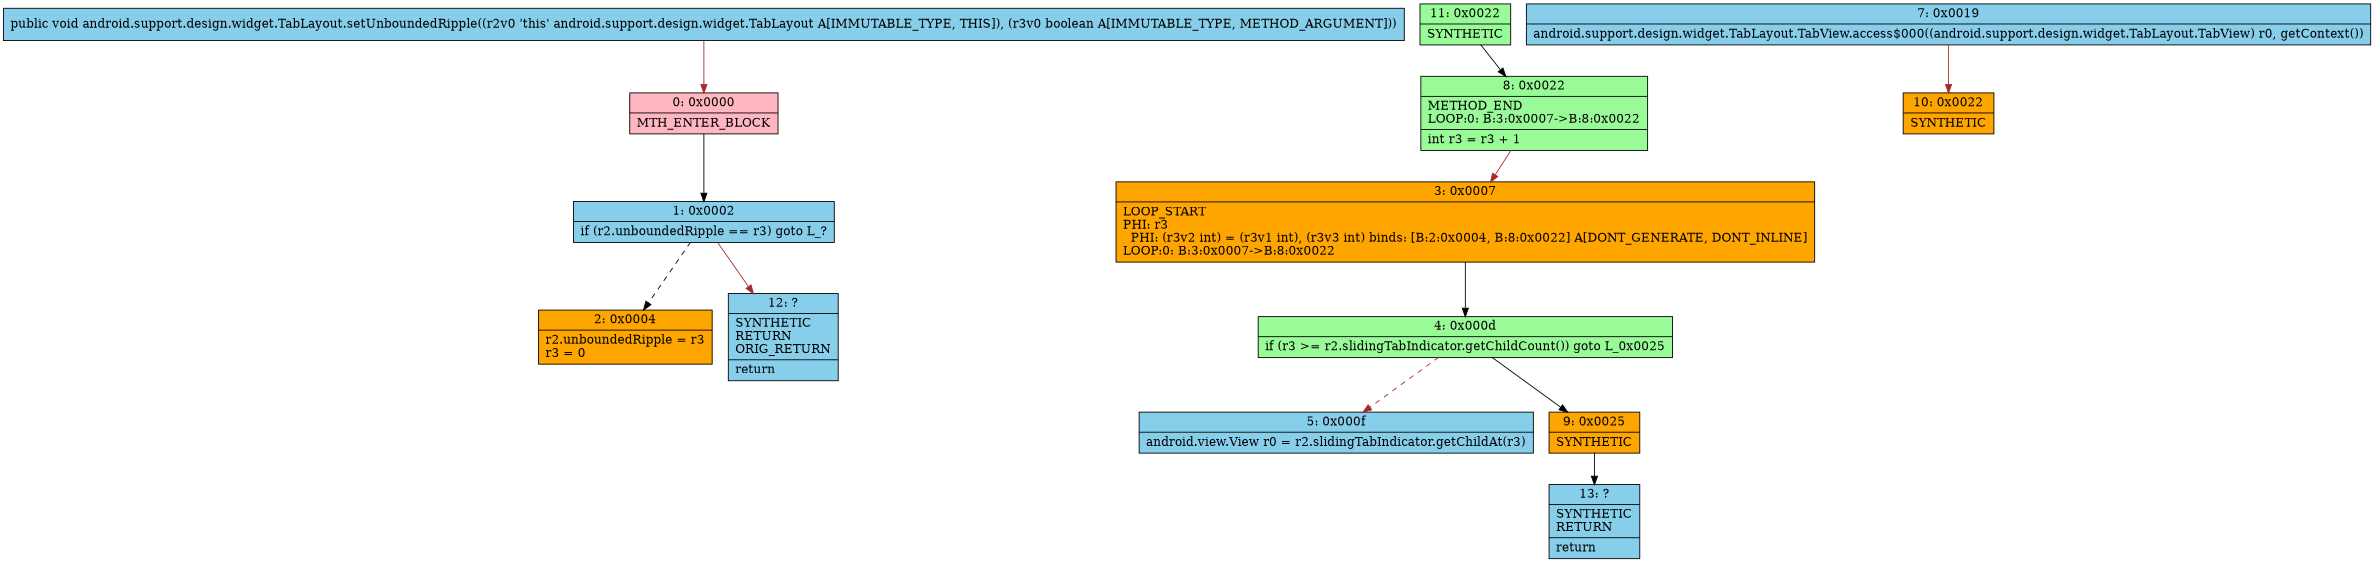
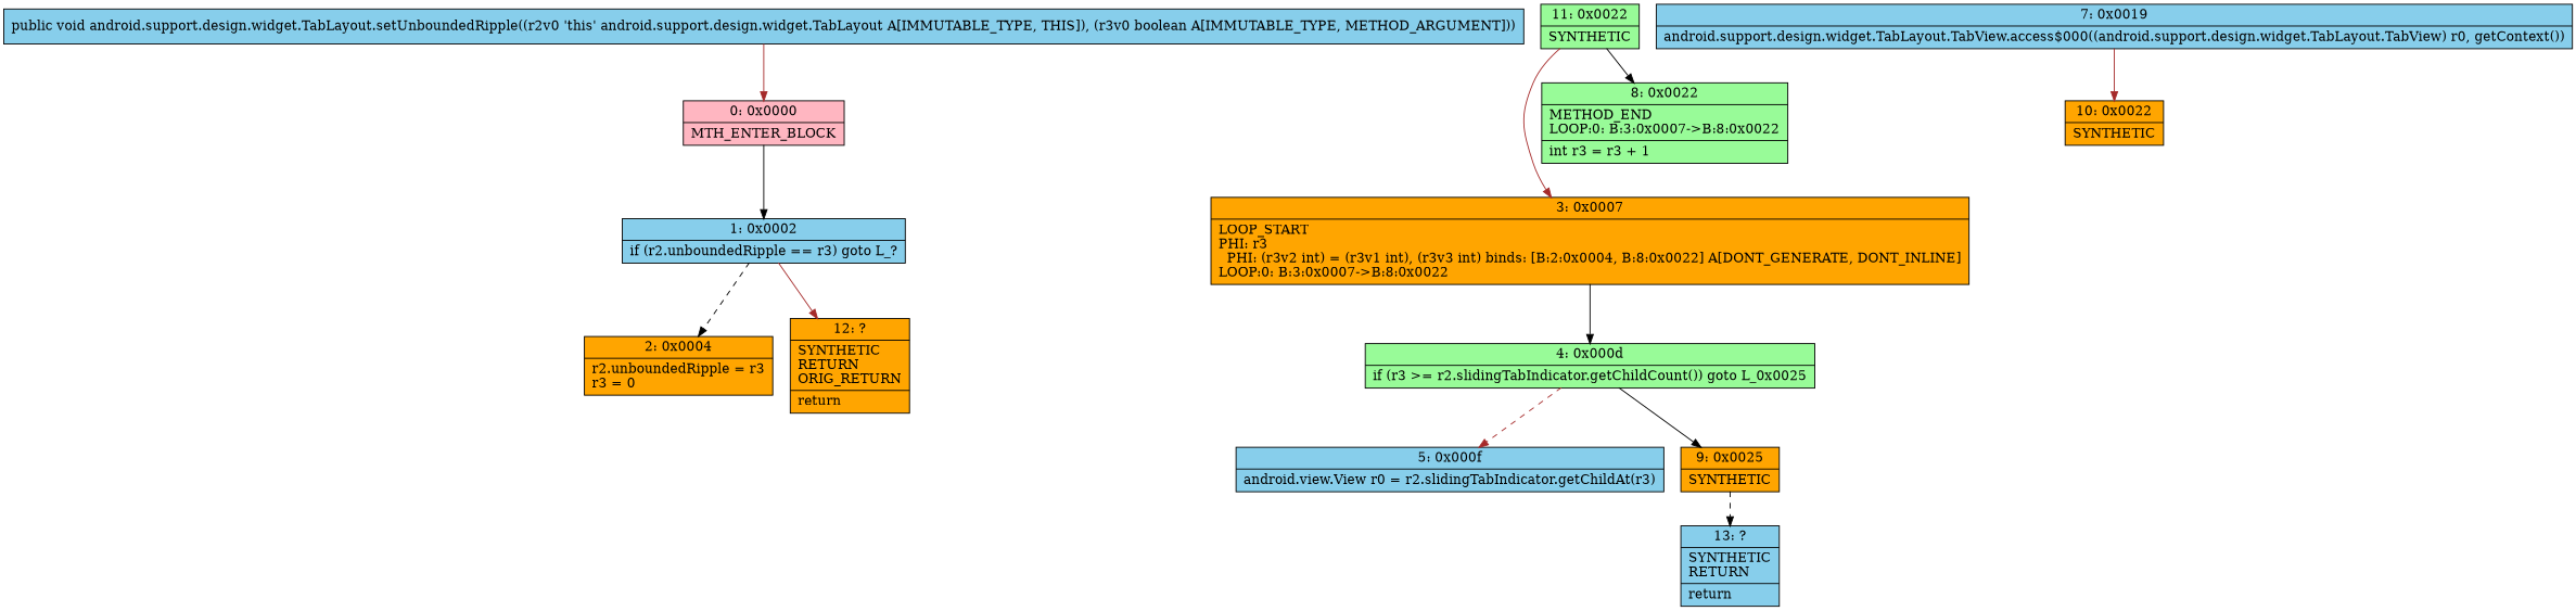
  digraph {
    node [fillcolor=skyblue shape=record style=filled]
    edge [color=black]
    n1 [fillcolor=lightpink label="{0\:\ 0x0000|MTH_ENTER_BLOCK\l}"]
    n2 [label="{1\:\ 0x0002|if (r2.unboundedRipple == r3) goto L_?\l}"]
    n3 [fillcolor=orange label="{2\:\ 0x0004|r2.unboundedRipple = r3\lr3 = 0\l}"]
-   n4 [label="{12\:\ ?|SYNTHETIC\lRETURN\lORIG_RETURN\l|return\l}"]
+   n4 [fillcolor=orange label="{12\:\ ?|SYNTHETIC\lRETURN\lORIG_RETURN\l|return\l}"]
    n5 [fillcolor=orange label="{3\:\ 0x0007|LOOP_START\lPHI: r3 \l  PHI: (r3v2 int) = (r3v1 int), (r3v3 int) binds: [B:2:0x0004, B:8:0x0022] A[DONT_GENERATE, DONT_INLINE]\lLOOP:0: B:3:0x0007\-\>B:8:0x0022\l}"]
    n6 [fillcolor=palegreen label="{4\:\ 0x000d|if (r3 \>= r2.slidingTabIndicator.getChildCount()) goto L_0x0025\l}"]
    n7 [label="{5\:\ 0x000f|android.view.View r0 = r2.slidingTabIndicator.getChildAt(r3)\l}"]
    n8 [fillcolor=orange label="{9\:\ 0x0025|SYNTHETIC\l}"]
    n9 [label="{13\:\ ?|SYNTHETIC\lRETURN\l|return\l}"]
    n10 [label="{7\:\ 0x0019|android.support.design.widget.TabLayout.TabView.access$000((android.support.design.widget.TabLayout.TabView) r0, getContext())\l}"]
    n11 [fillcolor=orange label="{10\:\ 0x0022|SYNTHETIC\l}"]
    n12 [fillcolor=palegreen label="{11\:\ 0x0022|SYNTHETIC\l}"]
    n13 [fillcolor=palegreen label="{8\:\ 0x0022|METHOD_END\lLOOP:0: B:3:0x0007\-\>B:8:0x0022\l|int r3 = r3 + 1\l}"]
    n14 [label="{public void android.support.design.widget.TabLayout.setUnboundedRipple((r2v0 'this' android.support.design.widget.TabLayout A[IMMUTABLE_TYPE, THIS]), (r3v0 boolean A[IMMUTABLE_TYPE, METHOD_ARGUMENT])) }"]
    n1 -> n2
    n2 -> n3 [style=dashed]
    n2 -> n4 [color=brown]
    n5 -> n6
    n6 -> n7 [color=brown style=dashed]
    n6 -> n8
-   n8 -> n9
+   n8 -> n9 [style=dashed]
    n10 -> n11 [color=brown]
    n12 -> n13
-   n13 -> n5 [color=brown]
+   n12 -> n5 [color=brown]
    n14 -> n1 [color=brown]
  }
